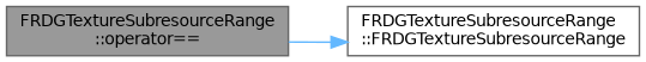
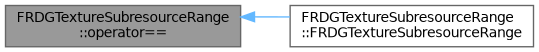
  digraph {
    rankdir=LR
    node [fontname=Helvetica fontsize=10 shape=box style=filled]
    n1 [color=gray40 fillcolor=grey60 fontcolor=black height=0.2 label="FRDGTextureSubresourceRange\l::operator==" width=0.4]
    n2 [color=grey40 fillcolor=white height=0.2 label="FRDGTextureSubresourceRange\l::FRDGTextureSubresourceRange" width=0.4]
-   n1 -> n2 [color=steelblue1 fontname=Helvetica fontsize=10 labelfontname=Helvetica labelfontsize=10 style=solid]
+   n2 -> n1 [color=steelblue1 fontname=Helvetica fontsize=10 labelfontname=Helvetica labelfontsize=10 style=solid]
  }
